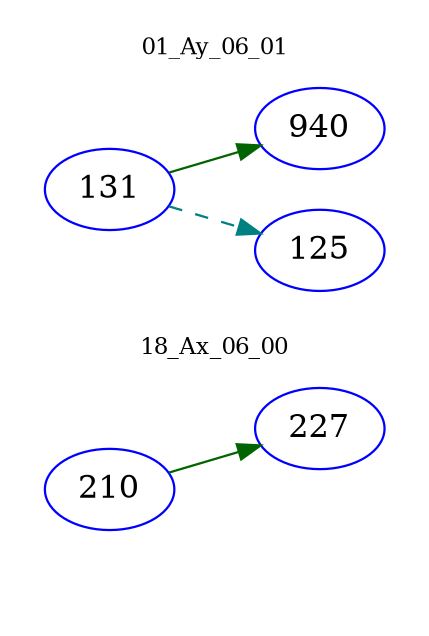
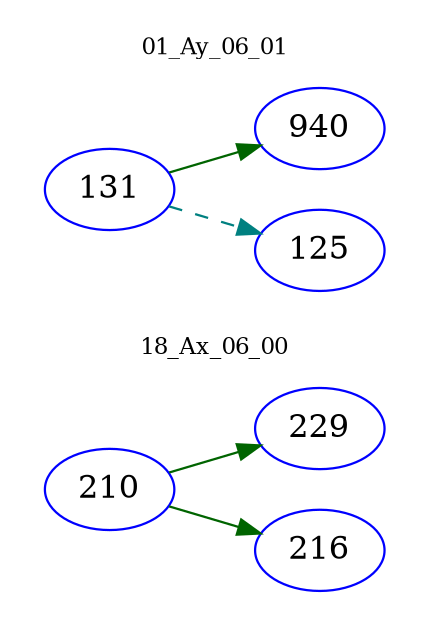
  digraph {
    rankdir=LR
    node [color=blue]
    edge [color=darkgreen style=solid]
    n1 [label=210]
-   n3 [label=227]
+   n2 [label=216]
+   n3 [label=229]
    n4 [label=131]
    n5 [label=125]
    n6 [label=940]
    subgraph cluster_1 {
      color=white
      fontsize=10
      label="18_Ax_06_00"
      n1
+     n2
      n3
    }
    subgraph cluster_2 {
      color=white
      fontsize=10
      label="01_Ay_06_01"
      n4
      n5
      n6
    }
+   n1 -> n2
    n1 -> n3
    n4 -> n5 [color=teal style=dashed]
    n4 -> n6
  }
